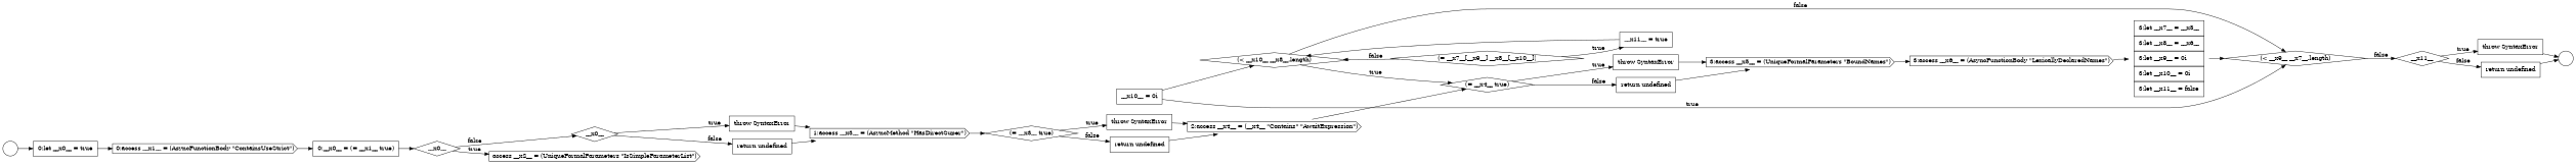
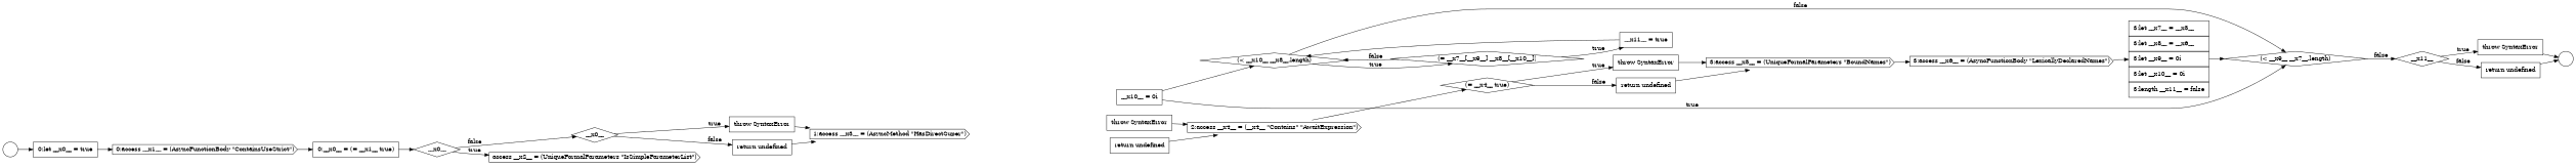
  digraph {
    rankdir=LR
    node [color=black fillcolor=white shape=none style=filled]
    edge [color=black]
    n1 [label=<<font color="black">     <table border="0" cellborder="1" cellspacing="0" cellpadding="10">       <tr><td align="left">throw SyntaxError</td></tr>     </table>   </font>> margin=0]
    n2 [label=" " shape=circle]
    n3 [label=<<font color="black">     <table border="0" cellborder="1" cellspacing="0" cellpadding="10">       <tr><td align="left">0:__x0__ = (= __x1__ true)</td></tr>     </table>   </font>> margin=0]
    n4 [label=<<font color="black">__x0__</font>> shape=diamond]
    n5 [label=<<font color="black">access __x2__ = (UniqueFormalParameters &quot;IsSimpleParameterList&quot;)</font>> shape=cds]
    n6 [label=<<font color="black">__x0__</font>> shape=diamond]
    n7 [label=<<font color="black">1:access __x3__ = (AsyncMethod &quot;HasDirectSuper&quot;)</font>> shape=cds]
-   n8 [label=<<font color="black">(= __x3__ true)</font>> shape=diamond]
    n9 [label=<<font color="black">     <table border="0" cellborder="1" cellspacing="0" cellpadding="10">       <tr><td align="left">throw SyntaxError</td></tr>     </table>   </font>> margin=0]
    n10 [label=<<font color="black">     <table border="0" cellborder="1" cellspacing="0" cellpadding="10">       <tr><td align="left">return undefined</td></tr>     </table>   </font>> margin=0]
    n11 [label=<<font color="black">3:access __x6__ = (AsyncFunctionBody &quot;LexicallyDeclaredNames&quot;)</font>> shape=cds]
-   n12 [label=<<font color="black">     <table border="0" cellborder="1" cellspacing="0" cellpadding="10">       <tr><td align="left">3:let __x7__ = __x5__</td></tr>       <tr><td align="left">3:let __x8__ = __x6__</td></tr>       <tr><td align="left">3:let __x9__ = 0i</td></tr>       <tr><td align="left">3:let __x10__ = 0i</td></tr>       <tr><td align="left">3:let __x11__ = false</td></tr>     </table>   </font>> margin=0]
+   n12 [label=<<font color="black">     <table border="0" cellborder="1" cellspacing="0" cellpadding="10">       <tr><td align="left">3:let __x7__ = __x5__</td></tr>       <tr><td align="left">3:let __x8__ = __x6__</td></tr>       <tr><td align="left">3:let __x9__ = 0i</td></tr>       <tr><td align="left">3:let __x10__ = 0i</td></tr>       <tr><td align="left">3:length __x11__ = false</td></tr>     </table>   </font>> margin=0]
    n13 [label=<<font color="black">(&lt; __x9__ __x7__.length)</font>> shape=diamond]
    n14 [label=<<font color="black">(&lt; __x10__ __x8__.length)</font>> shape=diamond]
    n15 [label=<<font color="black">(= __x7__[__x9__] __x8__[__x10__])</font>> shape=diamond]
    n16 [label=<<font color="black">     <table border="0" cellborder="1" cellspacing="0" cellpadding="10">       <tr><td align="left">__x11__ = true</td></tr>     </table>   </font>> margin=0]
    n17 [label=<<font color="black">__x11__</font>> shape=diamond]
    n18 [label=<<font color="black">2:access __x4__ = (__x4__ &quot;Contains&quot; &quot;AwaitExpression&quot;)</font>> shape=cds]
    n19 [label=<<font color="black">(= __x4__ true)</font>> shape=diamond]
    n20 [label=<<font color="black">0:access __x1__ = (AsyncFunctionBody &quot;ContainsUseStrict&quot;)</font>> shape=cds]
    n21 [label=<<font color="black">     <table border="0" cellborder="1" cellspacing="0" cellpadding="10">       <tr><td align="left">return undefined</td></tr>     </table>   </font>> margin=0]
    n22 [label=<<font color="black">     <table border="0" cellborder="1" cellspacing="0" cellpadding="10">       <tr><td align="left">__x10__ = 0i</td></tr>     </table>   </font>> margin=0]
    n23 [label=<<font color="black">     <table border="0" cellborder="1" cellspacing="0" cellpadding="10">       <tr><td align="left">return undefined</td></tr>     </table>   </font>> margin=0]
    n24 [label=<<font color="black">     <table border="0" cellborder="1" cellspacing="0" cellpadding="10">       <tr><td align="left">throw SyntaxError</td></tr>     </table>   </font>> margin=0]
    n25 [label=<<font color="black">3:access __x5__ = (UniqueFormalParameters &quot;BoundNames&quot;)</font>> shape=cds]
    n26 [label=" " shape=circle]
    n27 [label=<<font color="black">     <table border="0" cellborder="1" cellspacing="0" cellpadding="10">       <tr><td align="left">0:let __x0__ = true</td></tr>     </table>   </font>> margin=0]
    n28 [label=<<font color="black">     <table border="0" cellborder="1" cellspacing="0" cellpadding="10">       <tr><td align="left">throw SyntaxError</td></tr>     </table>   </font>> margin=0]
    n29 [label=<<font color="black">     <table border="0" cellborder="1" cellspacing="0" cellpadding="10">       <tr><td align="left">return undefined</td></tr>     </table>   </font>> margin=0]
    n1 -> n2
    n3 -> n4
    n4 -> n5 [label=<<font color="black">true</font>>]
    n4 -> n6 [label=<<font color="black">false</font>>]
    n6 -> n28 [label=<<font color="black">true</font>>]
    n6 -> n29 [label=<<font color="black">false</font>>]
-   n7 -> n8
-   n8 -> n9 [label=<<font color="black">true</font>>]
-   n8 -> n10 [label=<<font color="black">false</font>>]
    n9 -> n18
    n10 -> n18
    n11 -> n12
    n12 -> n13
    n13 -> n17 [label=<<font color="black">false</font>>]
    n14 -> n13 [label=<<font color="black">false</font>>]
-   n14 -> n19 [label=<<font color="black">true</font>>]
+   n14 -> n15 [label=<<font color="black">true</font>>]
    n15 -> n14 [label=<<font color="black">false</font>>]
    n15 -> n16 [label=<<font color="black">true</font>>]
    n16 -> n14
    n17 -> n1 [label=<<font color="black">true</font>>]
    n17 -> n21 [label=<<font color="black">false</font>>]
    n18 -> n19
    n19 -> n23 [label=<<font color="black">false</font>>]
    n19 -> n24 [label=<<font color="black">true</font>>]
    n20 -> n3
    n21 -> n2
    n22 -> n13 [label=<<font color="black">true</font>>]
    n22 -> n14
    n23 -> n25
    n24 -> n25
    n25 -> n11
    n26 -> n27
    n27 -> n20
    n28 -> n7
    n29 -> n7
  }
